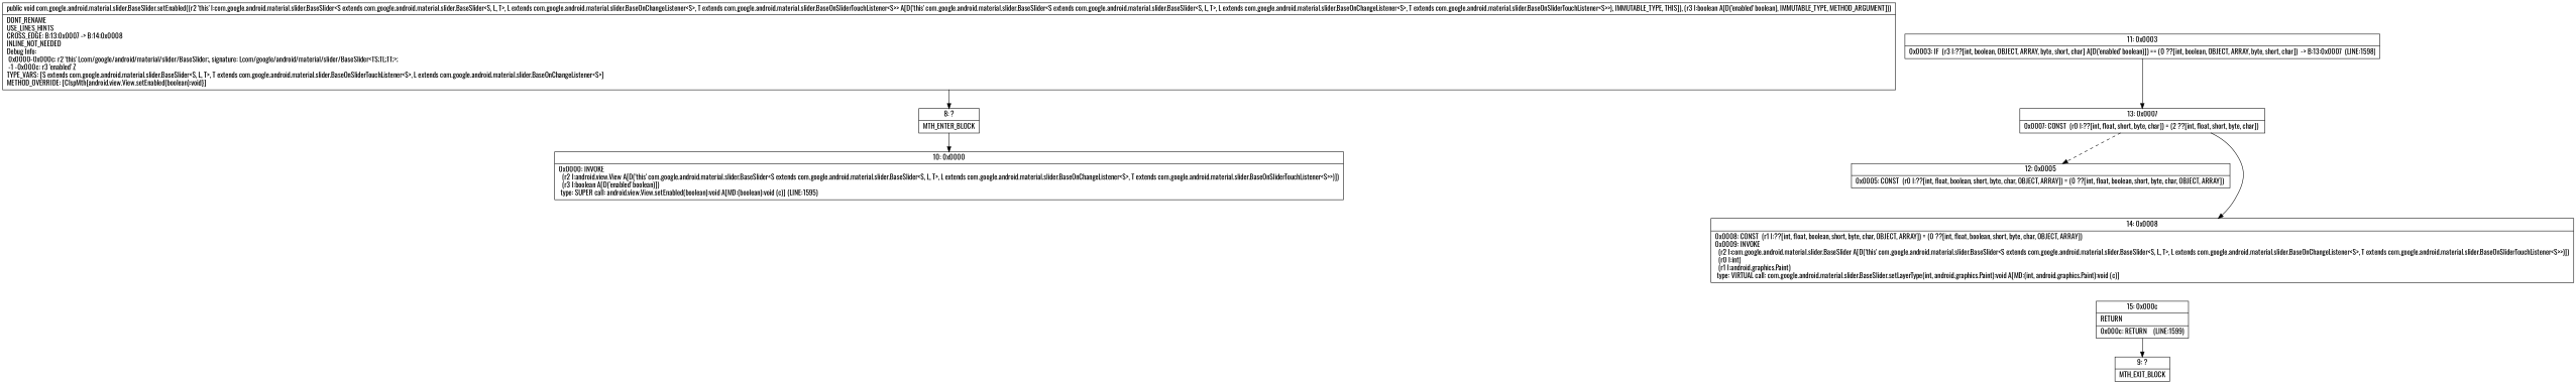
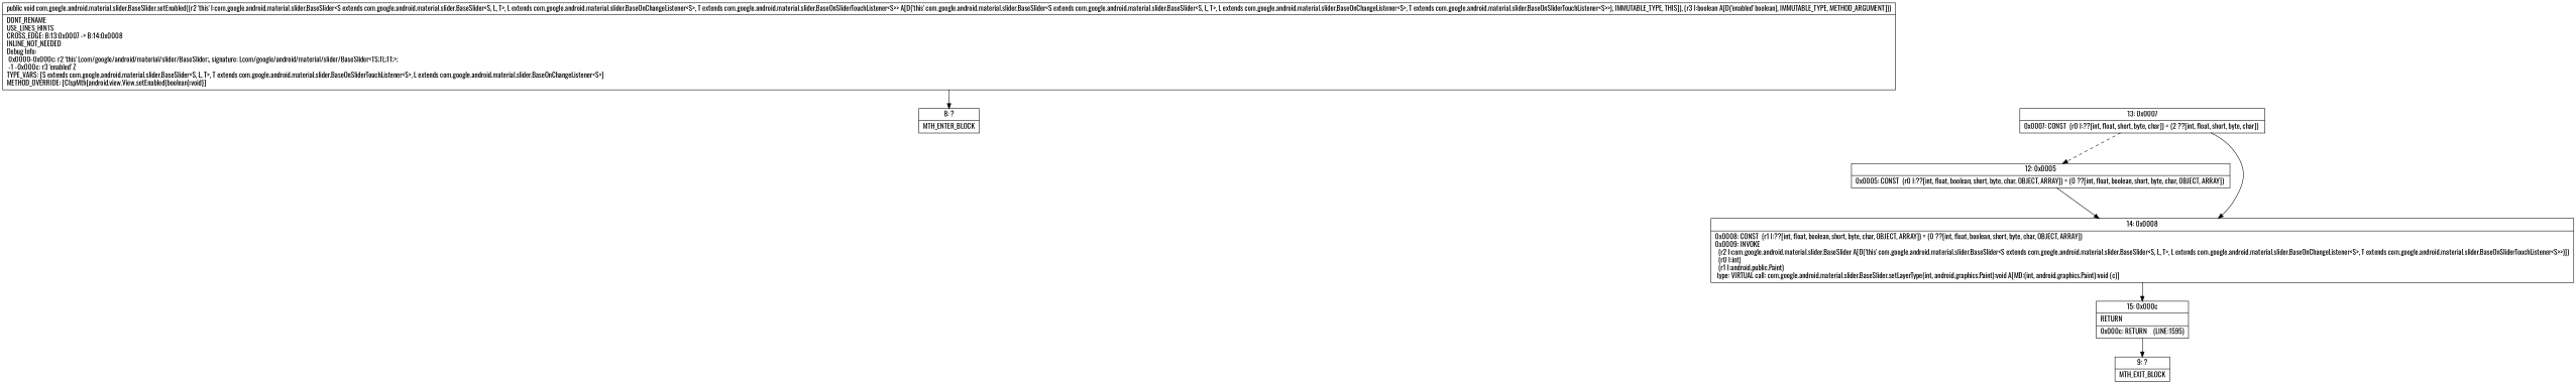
  digraph {
    fontname=Oswald
    node [fontname=Oswald shape=record]
    edge [fontname=Oswald]
    n1 [label="{8\:\ ?|MTH_ENTER_BLOCK\l}"]
-   n2 [label="{10\:\ 0x0000|0x0000: INVOKE  \l  (r2 I:android.view.View A[D('this' com.google.android.material.slider.BaseSlider\<S extends com.google.android.material.slider.BaseSlider\<S, L, T\>, L extends com.google.android.material.slider.BaseOnChangeListener\<S\>, T extends com.google.android.material.slider.BaseOnSliderTouchListener\<S\>\>)])\l  (r3 I:boolean A[D('enabled' boolean)])\l type: SUPER call: android.view.View.setEnabled(boolean):void A[MD:(boolean):void (c)] (LINE:1595)\l}"]
-   n3 [label="{11\:\ 0x0003|0x0003: IF  (r3 I:??[int, boolean, OBJECT, ARRAY, byte, short, char] A[D('enabled' boolean)]) == (0 ??[int, boolean, OBJECT, ARRAY, byte, short, char])  \-\> B:13:0x0007  (LINE:1598)\l}"]
    n4 [label="{13\:\ 0x0007|0x0007: CONST  (r0 I:??[int, float, short, byte, char]) = (2 ??[int, float, short, byte, char]) \l}"]
    n5 [label="{12\:\ 0x0005|0x0005: CONST  (r0 I:??[int, float, boolean, short, byte, char, OBJECT, ARRAY]) = (0 ??[int, float, boolean, short, byte, char, OBJECT, ARRAY]) \l}"]
-   n6 [label="{14\:\ 0x0008|0x0008: CONST  (r1 I:??[int, float, boolean, short, byte, char, OBJECT, ARRAY]) = (0 ??[int, float, boolean, short, byte, char, OBJECT, ARRAY]) \l0x0009: INVOKE  \l  (r2 I:com.google.android.material.slider.BaseSlider A[D('this' com.google.android.material.slider.BaseSlider\<S extends com.google.android.material.slider.BaseSlider\<S, L, T\>, L extends com.google.android.material.slider.BaseOnChangeListener\<S\>, T extends com.google.android.material.slider.BaseOnSliderTouchListener\<S\>\>)])\l  (r0 I:int)\l  (r1 I:android.graphics.Paint)\l type: VIRTUAL call: com.google.android.material.slider.BaseSlider.setLayerType(int, android.graphics.Paint):void A[MD:(int, android.graphics.Paint):void (c)]\l}"]
-   n7 [label="{15\:\ 0x000c|RETURN\l|0x000c: RETURN    (LINE:1599)\l}"]
+   n6 [label="{14\:\ 0x0008|0x0008: CONST  (r1 I:??[int, float, boolean, short, byte, char, OBJECT, ARRAY]) = (0 ??[int, float, boolean, short, byte, char, OBJECT, ARRAY]) \l0x0009: INVOKE  \l  (r2 I:com.google.android.material.slider.BaseSlider A[D('this' com.google.android.material.slider.BaseSlider\<S extends com.google.android.material.slider.BaseSlider\<S, L, T\>, L extends com.google.android.material.slider.BaseOnChangeListener\<S\>, T extends com.google.android.material.slider.BaseOnSliderTouchListener\<S\>\>)])\l  (r0 I:int)\l  (r1 I:android.public.Paint)\l type: VIRTUAL call: com.google.android.material.slider.BaseSlider.setLayerType(int, android.graphics.Paint):void A[MD:(int, android.graphics.Paint):void (c)]\l}"]
+   n7 [label="{15\:\ 0x000c|RETURN\l|0x000c: RETURN    (LINE:1595)\l}"]
    n8 [label="{9\:\ ?|MTH_EXIT_BLOCK\l}"]
    n9 [label="{public void com.google.android.material.slider.BaseSlider.setEnabled((r2 'this' I:com.google.android.material.slider.BaseSlider\<S extends com.google.android.material.slider.BaseSlider\<S, L, T\>, L extends com.google.android.material.slider.BaseOnChangeListener\<S\>, T extends com.google.android.material.slider.BaseOnSliderTouchListener\<S\>\> A[D('this' com.google.android.material.slider.BaseSlider\<S extends com.google.android.material.slider.BaseSlider\<S, L, T\>, L extends com.google.android.material.slider.BaseOnChangeListener\<S\>, T extends com.google.android.material.slider.BaseOnSliderTouchListener\<S\>\>), IMMUTABLE_TYPE, THIS]), (r3 I:boolean A[D('enabled' boolean), IMMUTABLE_TYPE, METHOD_ARGUMENT]))  | DONT_RENAME\lUSE_LINES_HINTS\lCROSS_EDGE: B:13:0x0007 \-\> B:14:0x0008\lINLINE_NOT_NEEDED\lDebug Info:\l  0x0000\-0x000c: r2 'this' Lcom\/google\/android\/material\/slider\/BaseSlider;, signature: Lcom\/google\/android\/material\/slider\/BaseSlider\<TS;TL;TT;\>;\l  \-1 \-0x000c: r3 'enabled' Z\lTYPE_VARS: [S extends com.google.android.material.slider.BaseSlider\<S, L, T\>, T extends com.google.android.material.slider.BaseOnSliderTouchListener\<S\>, L extends com.google.android.material.slider.BaseOnChangeListener\<S\>]\lMETHOD_OVERRIDE: [ClspMth\{android.view.View.setEnabled(boolean):void\}]\l}"]
-   n1 -> n2
-   n3 -> n4
    n4 -> n5 [style=dashed]
    n4 -> n6
+   n5 -> n6
+   n6 -> n7
    n7 -> n8
    n9 -> n1
  }
